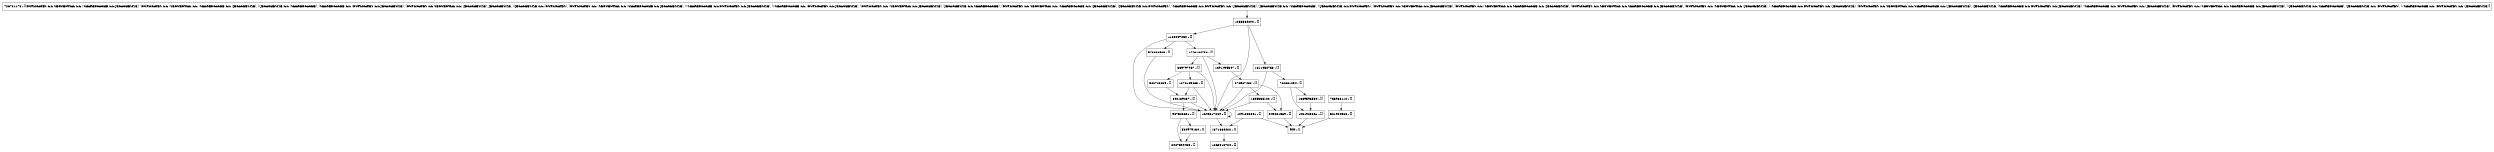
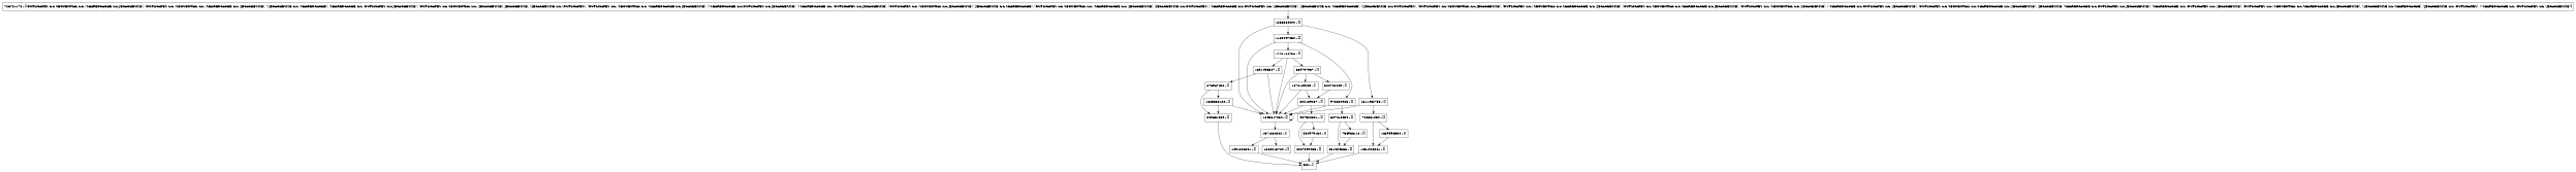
  digraph {
    node [shape=record]
    n1 [label="302189237 - []"]
    n2 [label="987522601 - []"]
    n3 [label="1643617264 - []"]
    n4 [label="2027599465 - []"]
    n5 [label="534979164 - []"]
    n6 [label="1371664222 - []"]
    n7 [label="702331054 - []"]
    n8 [label="1689596554 - []"]
    n9 [label="1031923261 - []"]
    n10 [label="exit - []"]
    n11 [label="1120447050 - []"]
    n12 [label="978360925 - []"]
    n13 [label="1773164756 - []"]
+   n14 [label="627412254 - []"]
    n15 [label="869797937 - []"]
    n16 [label="1391495547 - []"]
    n17 [label="500723239 - []"]
    n18 [label="756966112 - []"]
    n19 [label="521984368 - []"]
    n20 [label="1270189435 - []"]
    n21 [label="1825338122 - []"]
    n22 [label="840631569 - []"]
    n23 [label="1263018724 - []"]
    n24 [label="1091886801 - []"]
    n25 [label="876967433 - []"]
    n26 [label="726731173 - [(DUPLICATES && SEQUENTIAL && !SHAREDCACHE && JECACHESIZE), (DUPLICATES && !SEQUENTIAL && !SHAREDCACHE && !JECACHESIZE), (!JECACHESIZE && !SHAREDCACHE), (SHAREDCACHE && !DUPLICATES && JECACHESIZE), (DUPLICATES && SEQUENTIAL && !JECACHESIZE), JECACHESIZE, (!JECACHESIZE && !DUPLICATES), (DUPLICATES && !SEQUENTIAL && !SHAREDCACHE && JECACHESIZE), (!SHAREDCACHE && DUPLICATES && JECACHESIZE), (!SHAREDCACHE && !DUPLICATES && JECACHESIZE), (DUPLICATES && !SEQUENTIAL && JECACHESIZE), (JECACHESIZE && SHAREDCACHE), (DUPLICATES && SEQUENTIAL && !SHAREDCACHE && !JECACHESIZE), (JECACHESIZE && DUPLICATES), (SHAREDCACHE && DUPLICATES && !JECACHESIZE), (JECACHESIZE && !SHAREDCACHE), (!JECACHESIZE && DUPLICATES), (DUPLICATES && SEQUENTIAL && JECACHESIZE), (DUPLICATES && !SEQUENTIAL && SHAREDCACHE && !JECACHESIZE), (DUPLICATES && SEQUENTIAL && SHAREDCACHE && JECACHESIZE), (DUPLICATES && !SEQUENTIAL && !JECACHESIZE), (!SHAREDCACHE && DUPLICATES && !JECACHESIZE), (DUPLICATES && SEQUENTIAL && SHAREDCACHE && !JECACHESIZE), !JECACHESIZE, (SHAREDCACHE && DUPLICATES && JECACHESIZE), (SHAREDCACHE && !DUPLICATES && !JECACHESIZE), (DUPLICATES && !SEQUENTIAL && SHAREDCACHE && JECACHESIZE), (!JECACHESIZE && SHAREDCACHE), (JECACHESIZE && !DUPLICATES), (!SHAREDCACHE && !DUPLICATES && !JECACHESIZE)]"]
    n27 [label="1256564200 - []"]
    n28 [label="1311452753 - []"]
    n1 -> n2
    n1 -> n3
    n2 -> n4
    n2 -> n5
    n3 -> n3
    n3 -> n6
+   n4 -> n10
    n5 -> n4
    n6 -> n23
-   n24 -> n6
+   n6 -> n24
    n7 -> n8
    n7 -> n9
    n8 -> n9
    n9 -> n10
    n11 -> n3
    n11 -> n12
    n11 -> n13
    n12 -> n3
+   n12 -> n14
    n13 -> n3
    n13 -> n15
    n13 -> n16
+   n14 -> n18
+   n14 -> n19
    n15 -> n3
    n15 -> n17
    n15 -> n20
-   n25 -> n3
+   n16 -> n3
    n16 -> n25
    n17 -> n1
    n18 -> n19
    n19 -> n10
    n20 -> n1
    n20 -> n3
    n21 -> n3
    n21 -> n22
    n22 -> n10
    n24 -> n10
    n25 -> n21
    n25 -> n22
    n26 -> n27
    n27 -> n3
    n27 -> n11
    n27 -> n28
    n28 -> n3
    n28 -> n7
  }
